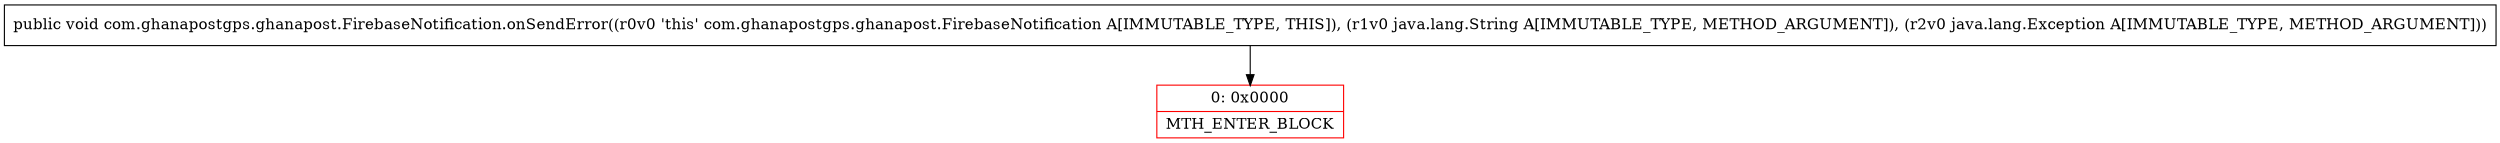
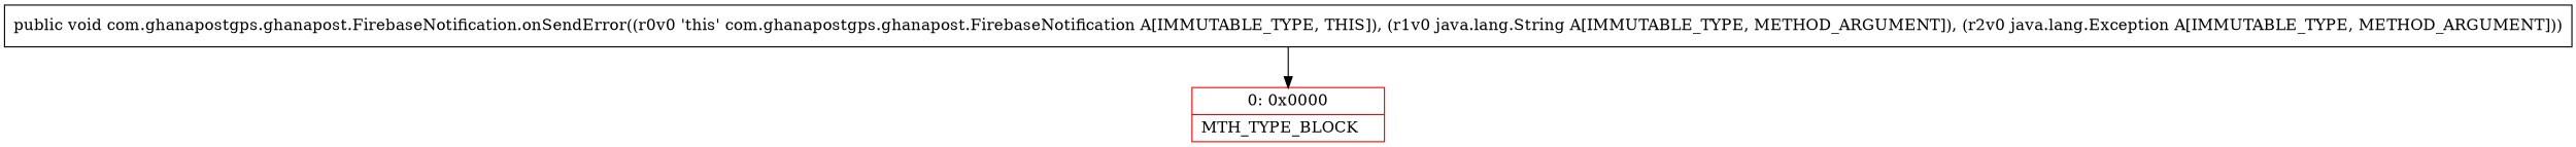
  digraph {
    node [shape=record]
-   n1 [color=red label="{0\:\ 0x0000|MTH_ENTER_BLOCK\l}"]
+   n1 [color=red label="{0\:\ 0x0000|MTH_TYPE_BLOCK\l}"]
    n2 [label="{public void com.ghanapostgps.ghanapost.FirebaseNotification.onSendError((r0v0 'this' com.ghanapostgps.ghanapost.FirebaseNotification A[IMMUTABLE_TYPE, THIS]), (r1v0 java.lang.String A[IMMUTABLE_TYPE, METHOD_ARGUMENT]), (r2v0 java.lang.Exception A[IMMUTABLE_TYPE, METHOD_ARGUMENT])) }"]
    subgraph cluster_1 {
      label="R(0)"
    }
    n2 -> n1
  }
